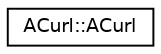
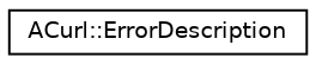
  digraph {
    rankdir=LR
-   n1 [color=black fillcolor=white fontname=Helvetica fontsize=10 height=0.2 label="ACurl::ACurl" shape=record style=filled width=0.4]
+   n1 [color=black fillcolor=white fontname=Helvetica fontsize=10 height=0.2 label="ACurl::ErrorDescription" shape=record style=filled width=0.4]
  }
